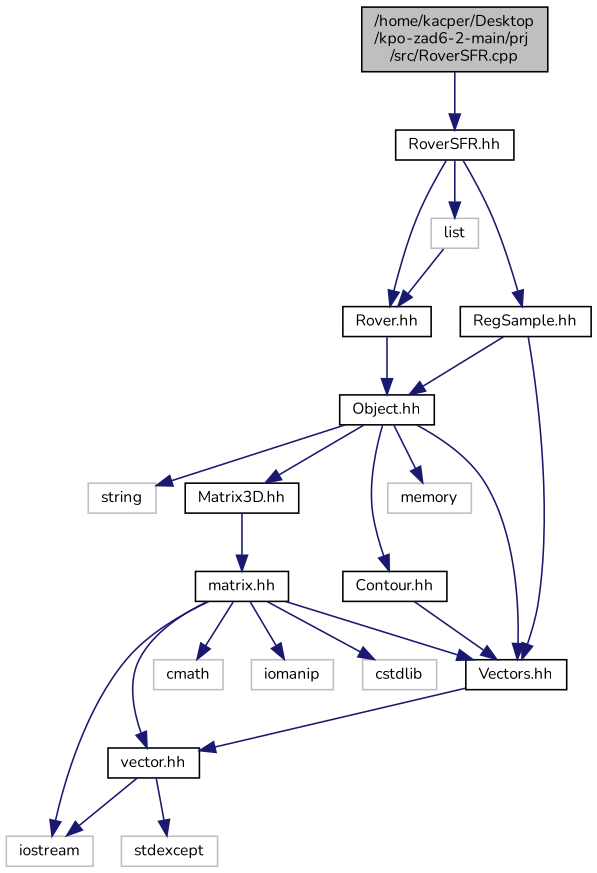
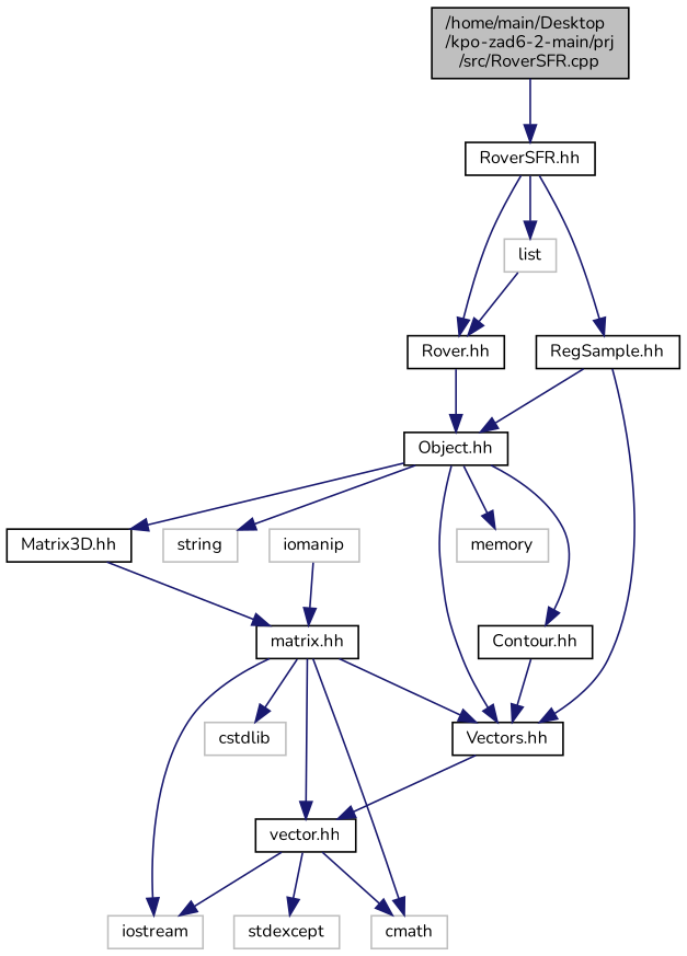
  digraph {
    fontname=Nunito
    node [color=black fillcolor=white fontname=Nunito fontsize=10 shape=record style=filled]
    edge [color=midnightblue fontname=Nunito fontsize=10 labelfontname=FreeSans labelfontsize=10 style=solid]
-   n1 [fillcolor=grey75 fontcolor=black height=0.2 label="/home/kacper/Desktop\l/kpo-zad6-2-main/prj\l/src/RoverSFR.cpp" width=0.4]
+   n1 [fillcolor=grey75 fontcolor=black height=0.2 label="/home/main/Desktop\l/kpo-zad6-2-main/prj\l/src/RoverSFR.cpp" width=0.4]
    n2 [height=0.2 label="RoverSFR.hh" width=0.4]
    n3 [height=0.2 label="Rover.hh" width=0.4]
    n4 [height=0.2 label="RegSample.hh" width=0.4]
    n5 [color=grey75 height=0.2 label=list width=0.4]
    n6 [height=0.2 label="Object.hh" width=0.4]
    n7 [height=0.2 label="Vectors.hh" width=0.4]
    n8 [color=grey75 height=0.2 label=string width=0.4]
    n9 [height=0.2 label="Matrix3D.hh" width=0.4]
    n10 [height=0.2 label="Contour.hh" width=0.4]
    n11 [color=grey75 height=0.2 label=memory width=0.4]
    n12 [height=0.2 label="vector.hh" width=0.4]
    n13 [height=0.2 label="matrix.hh" width=0.4]
    n14 [color=grey75 height=0.2 label=iostream width=0.4]
    n15 [color=grey75 height=0.2 label=stdexcept width=0.4]
    n16 [color=grey75 height=0.2 label=cmath width=0.4]
    n17 [color=grey75 height=0.2 label=iomanip width=0.4]
    n18 [color=grey75 height=0.2 label=cstdlib width=0.4]
    n1 -> n2
    n2 -> n3
    n2 -> n4
    n2 -> n5
    n3 -> n6
    n4 -> n6
    n4 -> n7
    n5 -> n3
    n6 -> n7
    n6 -> n8
    n6 -> n9
    n6 -> n10
    n6 -> n11
    n7 -> n12
    n9 -> n13
    n10 -> n7
    n12 -> n14
    n12 -> n15
+   n12 -> n16
    n13 -> n7
    n13 -> n12
    n13 -> n14
    n13 -> n16
-   n13 -> n17
+   n17 -> n13
    n13 -> n18
  }
